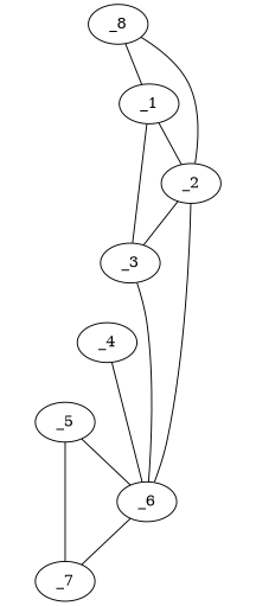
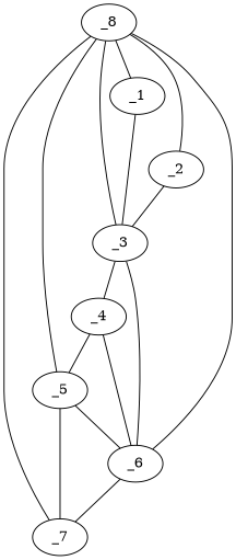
  graph {
    node [y=32]
    edge [valence=1]
    n1 [label=_8 x=13 y=35]
    _1 [x=14]
    _2 [x=22 y=30]
    _3 [x=30]
    _5 [x=84 y=59]
    _7 [x=119 y=94]
    _6 [x=102 y=44]
    _4 [x=83 y=51]
    n1 -- _1
    n1 -- _2 [valence=2]
-   _1 -- _2
+   n1 -- _3 [valence=2]
+   n1 -- _5
+   n1 -- _7
    _2 -- _3
-   _2 -- _6
+   n1 -- _6
    _3 -- _1
    _3 -- _6
+   _3 -- _4 [valence=2]
    _5 -- _7 [valence=2]
    _5 -- _6 [valence=2]
    _6 -- _7
+   _4 -- _5
    _4 -- _6 [valence=2]
  }
